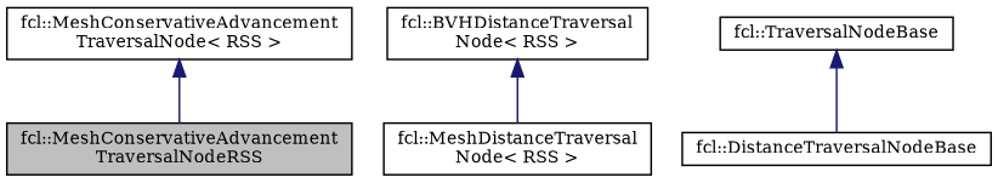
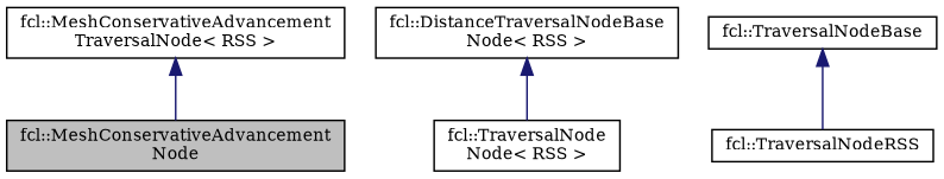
  digraph {
    fontname="DejaVu Serif"
    node [color=black fillcolor=white fontname="DejaVu Serif" fontsize=10 shape=record style=filled]
    edge [color=midnightblue dir=back fontname="DejaVu Serif" fontsize=10 labelfontname=FreeSans labelfontsize=10 style=solid]
-   n1 [fillcolor=grey75 fontcolor=black height=0.2 label="fcl::MeshConservativeAdvancement\lTraversalNodeRSS" width=0.4]
+   n1 [fillcolor=grey75 fontcolor=black height=0.2 label="fcl::MeshConservativeAdvancement\lNode" width=0.4]
    n2 [height=0.2 label="fcl::MeshConservativeAdvancement\lTraversalNode\< RSS \>" width=0.4]
-   n3 [height=0.2 label="fcl::MeshDistanceTraversal\lNode\< RSS \>" width=0.4]
-   n4 [height=0.2 label="fcl::BVHDistanceTraversal\lNode\< RSS \>" width=0.4]
-   n5 [height=0.2 label="fcl::DistanceTraversalNodeBase" width=0.4]
+   n3 [height=0.2 label="fcl::TraversalNode\lNode\< RSS \>" width=0.4]
+   n4 [height=0.2 label="fcl::DistanceTraversalNodeBase\lNode\< RSS \>" width=0.4]
+   n5 [height=0.2 label="fcl::TraversalNodeRSS" width=0.4]
    n6 [height=0.2 label="fcl::TraversalNodeBase" width=0.4]
    n2 -> n1
    n4 -> n3
    n6 -> n5
  }
